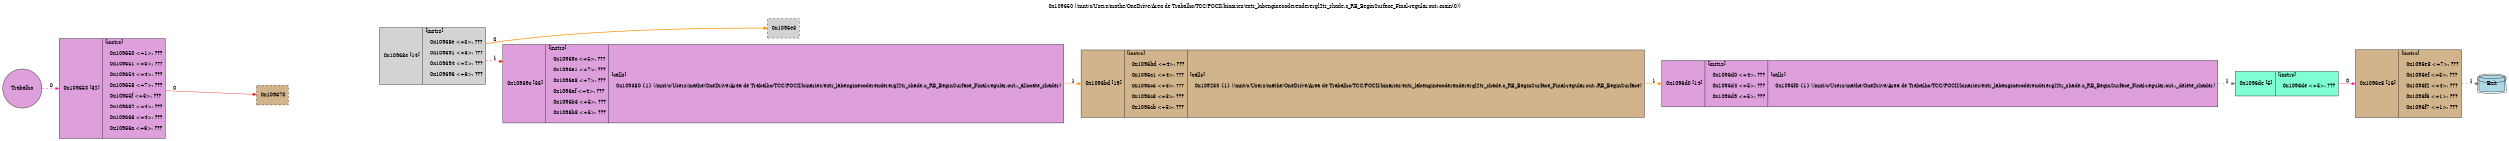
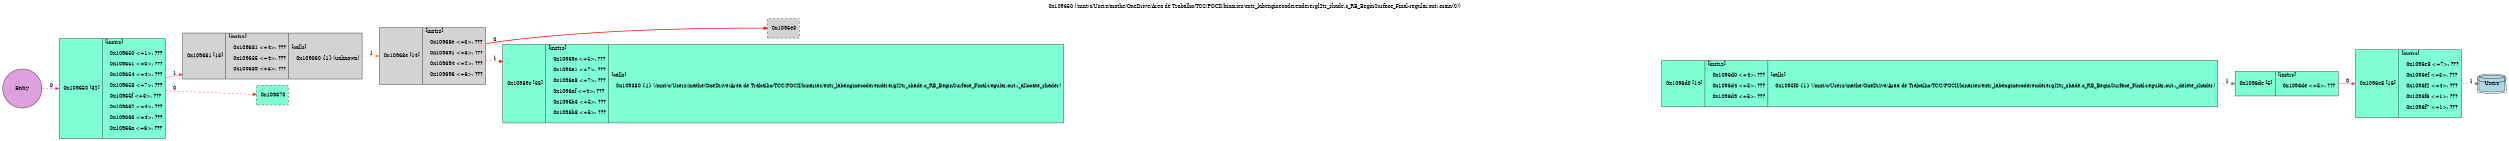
  digraph {
    label="0x109650 (/mnt/c/Users/mathe/OneDrive/Área de Trabalho/TCC/POCII/binaries/extr_labenginecoderenderergl2tr_shade.c_RB_BeginSurface_Final-regular.out::main(0))"
    labelloc=t
    rankdir=LR
    node [fillcolor=plum shape=record style=filled]
    edge [color=deeppink style=dashed]
-   Entry [height=0.3 shape=circle width=0.3 label=Trabalho]
-   n2 [label="{\n     0x109650 [32]\l\n     | [instrs]\l\n     &nbsp;&nbsp;0x109650 \<+1\>: ???\l\n     &nbsp;&nbsp;0x109651 \<+3\>: ???\l\n     &nbsp;&nbsp;0x109654 \<+4\>: ???\l\n     &nbsp;&nbsp;0x109658 \<+7\>: ???\l\n     &nbsp;&nbsp;0x10965f \<+3\>: ???\l\n     &nbsp;&nbsp;0x109662 \<+4\>: ???\l\n     &nbsp;&nbsp;0x109666 \<+4\>: ???\l\n     &nbsp;&nbsp;0x10966a \<+6\>: ???\l\n  }"]
-   n4 [fillcolor=tan label="{\n     0x109670\l\n  }" style="dashed,filled"]
+   Entry [height=0.3 shape=circle width=0.3]
+   n2 [fillcolor=aquamarine label="{\n     0x109650 [32]\l\n     | [instrs]\l\n     &nbsp;&nbsp;0x109650 \<+1\>: ???\l\n     &nbsp;&nbsp;0x109651 \<+3\>: ???\l\n     &nbsp;&nbsp;0x109654 \<+4\>: ???\l\n     &nbsp;&nbsp;0x109658 \<+7\>: ???\l\n     &nbsp;&nbsp;0x10965f \<+3\>: ???\l\n     &nbsp;&nbsp;0x109662 \<+4\>: ???\l\n     &nbsp;&nbsp;0x109666 \<+4\>: ???\l\n     &nbsp;&nbsp;0x10966a \<+6\>: ???\l\n  }"]
+   n3 [fillcolor=lightgrey label="{\n     0x109681 [13]\l\n     | [instrs]\l\n     &nbsp;&nbsp;0x109681 \<+4\>: ???\l\n     &nbsp;&nbsp;0x109685 \<+4\>: ???\l\n     &nbsp;&nbsp;0x109689 \<+5\>: ???\l\n     | [calls]\l\n     &nbsp;&nbsp;0x109060 \{1\} (unknown)\l\n  }"]
+   n4 [fillcolor=aquamarine label="{\n     0x109670\l\n  }" style="dashed,filled"]
    n5 [fillcolor=lightgrey label="{\n     0x10968e [14]\l\n     | [instrs]\l\n     &nbsp;&nbsp;0x10968e \<+3\>: ???\l\n     &nbsp;&nbsp;0x109691 \<+3\>: ???\l\n     &nbsp;&nbsp;0x109694 \<+2\>: ???\l\n     &nbsp;&nbsp;0x109696 \<+6\>: ???\l\n  }"]
    n6 [fillcolor=lightgrey label="{\n     0x1096e3\l\n  }" style="dashed,filled"]
-   n7 [label="{\n     0x10969c [33]\l\n     | [instrs]\l\n     &nbsp;&nbsp;0x10969c \<+5\>: ???\l\n     &nbsp;&nbsp;0x1096a1 \<+7\>: ???\l\n     &nbsp;&nbsp;0x1096a8 \<+7\>: ???\l\n     &nbsp;&nbsp;0x1096af \<+4\>: ???\l\n     &nbsp;&nbsp;0x1096b3 \<+5\>: ???\l\n     &nbsp;&nbsp;0x1096b8 \<+5\>: ???\l\n     | [calls]\l\n     &nbsp;&nbsp;0x109380 \{1\} (/mnt/c/Users/mathe/OneDrive/Área de Trabalho/TCC/POCII/binaries/extr_labenginecoderenderergl2tr_shade.c_RB_BeginSurface_Final-regular.out::_allocate_shader)\l\n  }"]
-   n8 [fillcolor=tan label="{\n     0x1096bd [19]\l\n     | [instrs]\l\n     &nbsp;&nbsp;0x1096bd \<+4\>: ???\l\n     &nbsp;&nbsp;0x1096c1 \<+4\>: ???\l\n     &nbsp;&nbsp;0x1096c5 \<+3\>: ???\l\n     &nbsp;&nbsp;0x1096c8 \<+3\>: ???\l\n     &nbsp;&nbsp;0x1096cb \<+5\>: ???\l\n     | [calls]\l\n     &nbsp;&nbsp;0x109230 \{1\} (/mnt/c/Users/mathe/OneDrive/Área de Trabalho/TCC/POCII/binaries/extr_labenginecoderenderergl2tr_shade.c_RB_BeginSurface_Final-regular.out::RB_BeginSurface)\l\n  }"]
-   n9 [label="{\n     0x1096d0 [14]\l\n     | [instrs]\l\n     &nbsp;&nbsp;0x1096d0 \<+4\>: ???\l\n     &nbsp;&nbsp;0x1096d4 \<+5\>: ???\l\n     &nbsp;&nbsp;0x1096d9 \<+5\>: ???\l\n     | [calls]\l\n     &nbsp;&nbsp;0x1095f0 \{1\} (/mnt/c/Users/mathe/OneDrive/Área de Trabalho/TCC/POCII/binaries/extr_labenginecoderenderergl2tr_shade.c_RB_BeginSurface_Final-regular.out::_delete_shader)\l\n  }"]
-   Exit [fillcolor=lightblue height=0.3 peripheries=2 shape=cylinder width=0.3]
+   n7 [fillcolor=aquamarine label="{\n     0x10969c [33]\l\n     | [instrs]\l\n     &nbsp;&nbsp;0x10969c \<+5\>: ???\l\n     &nbsp;&nbsp;0x1096a1 \<+7\>: ???\l\n     &nbsp;&nbsp;0x1096a8 \<+7\>: ???\l\n     &nbsp;&nbsp;0x1096af \<+4\>: ???\l\n     &nbsp;&nbsp;0x1096b3 \<+5\>: ???\l\n     &nbsp;&nbsp;0x1096b8 \<+5\>: ???\l\n     | [calls]\l\n     &nbsp;&nbsp;0x109380 \{1\} (/mnt/c/Users/mathe/OneDrive/Área de Trabalho/TCC/POCII/binaries/extr_labenginecoderenderergl2tr_shade.c_RB_BeginSurface_Final-regular.out::_allocate_shader)\l\n  }"]
+   n9 [fillcolor=aquamarine label="{\n     0x1096d0 [14]\l\n     | [instrs]\l\n     &nbsp;&nbsp;0x1096d0 \<+4\>: ???\l\n     &nbsp;&nbsp;0x1096d4 \<+5\>: ???\l\n     &nbsp;&nbsp;0x1096d9 \<+5\>: ???\l\n     | [calls]\l\n     &nbsp;&nbsp;0x1095f0 \{1\} (/mnt/c/Users/mathe/OneDrive/Área de Trabalho/TCC/POCII/binaries/extr_labenginecoderenderergl2tr_shade.c_RB_BeginSurface_Final-regular.out::_delete_shader)\l\n  }"]
+   Exit [fillcolor=lightblue height=0.3 peripheries=2 shape=cylinder width=0.3 label=Users]
    n11 [fillcolor=aquamarine label="{\n     0x1096de [5]\l\n     | [instrs]\l\n     &nbsp;&nbsp;0x1096de \<+5\>: ???\l\n  }"]
-   n12 [fillcolor=tan label="{\n     0x1096e8 [16]\l\n     | [instrs]\l\n     &nbsp;&nbsp;0x1096e8 \<+7\>: ???\l\n     &nbsp;&nbsp;0x1096ef \<+3\>: ???\l\n     &nbsp;&nbsp;0x1096f2 \<+4\>: ???\l\n     &nbsp;&nbsp;0x1096f6 \<+1\>: ???\l\n     &nbsp;&nbsp;0x1096f7 \<+1\>: ???\l\n  }"]
+   n12 [fillcolor=aquamarine label="{\n     0x1096e8 [16]\l\n     | [instrs]\l\n     &nbsp;&nbsp;0x1096e8 \<+7\>: ???\l\n     &nbsp;&nbsp;0x1096ef \<+3\>: ???\l\n     &nbsp;&nbsp;0x1096f2 \<+4\>: ???\l\n     &nbsp;&nbsp;0x1096f6 \<+1\>: ???\l\n     &nbsp;&nbsp;0x1096f7 \<+1\>: ???\l\n  }"]
    Entry -> n2 [label=" 0"]
-   n2 -> n4 [color=red label=" 0" style=solid]
-   n5 -> n6 [color=darkorange label=" 0" style=bold]
+   n2 -> n3 [label=" 1" style=solid]
+   n2 -> n4 [color=red label=" 0"]
+   n3 -> n5 [color=darkorange label=" 1"]
+   n5 -> n6 [color=red label=" 0" style=bold]
    n5 -> n7 [color=red label=" 1"]
-   n7 -> n8 [color=darkorange label=" 1" style=solid]
-   n8 -> n9 [color=darkorange label=" 1" style=solid]
    n9 -> n11 [color=gray40 label=" 1"]
    n11 -> n12 [label=" 0" style=solid]
    n12 -> Exit [color=gray40 label=" 1"]
  }
